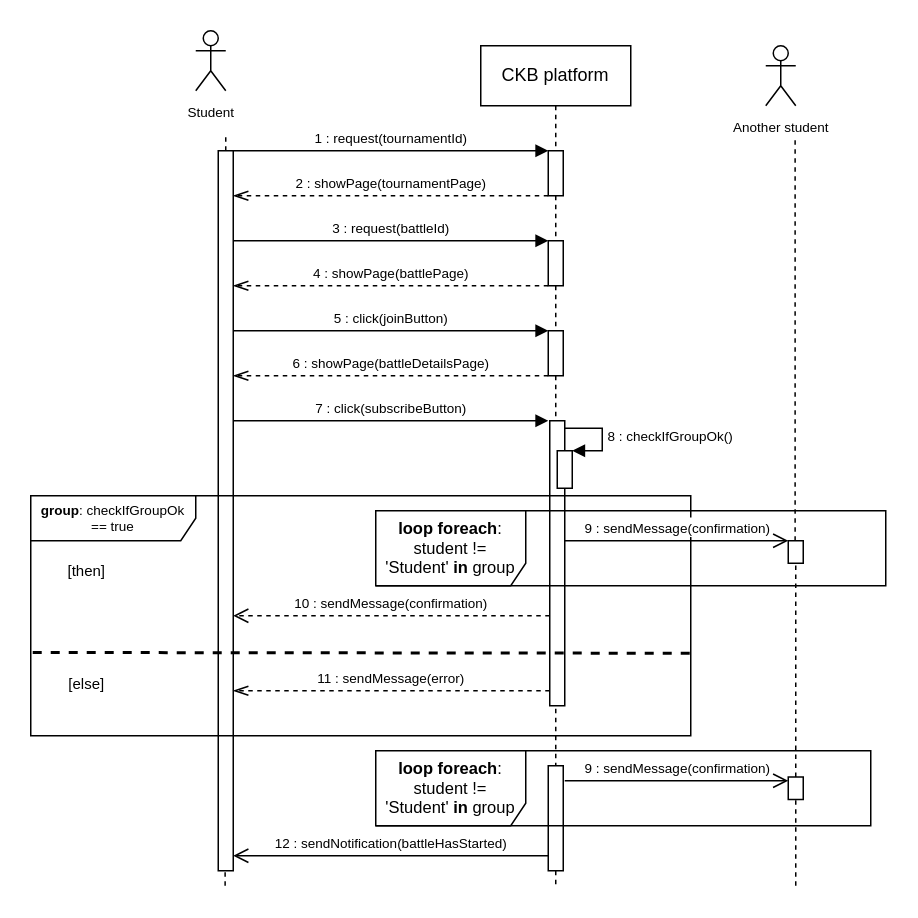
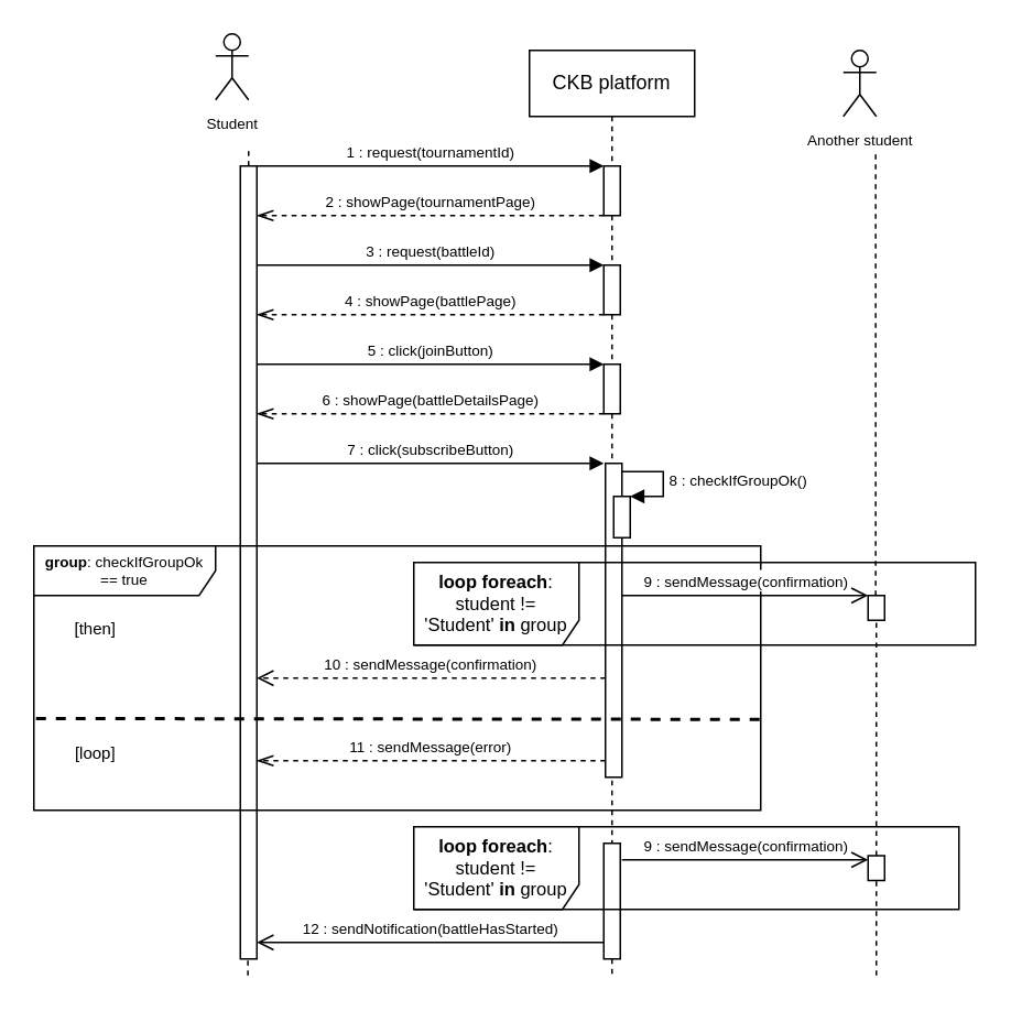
  <mxCell id="0" />
  <mxCell id="1" parent="0" />
  <mxCell id="2" value="CKB platform" style="shape=umlLifeline;perimeter=lifelinePerimeter;whiteSpace=wrap;html=1;container=0;dropTarget=0;collapsible=0;recursiveResize=0;outlineConnect=0;portConstraint=eastwest;newEdgeStyle={&quot;edgeStyle&quot;:&quot;elbowEdgeStyle&quot;,&quot;elbow&quot;:&quot;vertical&quot;,&quot;curved&quot;:0,&quot;rounded&quot;:0};" vertex="1" parent="1"><mxGeometry x="320" y="30" width="100" height="560" as="geometry" /></mxCell>
  <mxCell id="3" value="" style="html=1;points=[];perimeter=orthogonalPerimeter;outlineConnect=0;targetShapes=umlLifeline;portConstraint=eastwest;newEdgeStyle={&quot;edgeStyle&quot;:&quot;elbowEdgeStyle&quot;,&quot;elbow&quot;:&quot;vertical&quot;,&quot;curved&quot;:0,&quot;rounded&quot;:0};" vertex="1" parent="2"><mxGeometry x="45" y="70" width="10" height="30" as="geometry" /></mxCell>
  <mxCell id="4" value="" style="html=1;points=[];perimeter=orthogonalPerimeter;outlineConnect=0;targetShapes=umlLifeline;portConstraint=eastwest;newEdgeStyle={&quot;edgeStyle&quot;:&quot;elbowEdgeStyle&quot;,&quot;elbow&quot;:&quot;vertical&quot;,&quot;curved&quot;:0,&quot;rounded&quot;:0};" vertex="1" parent="2"><mxGeometry x="45" y="130" width="10" height="30" as="geometry" /></mxCell>
  <mxCell id="5" value="" style="html=1;points=[];perimeter=orthogonalPerimeter;outlineConnect=0;targetShapes=umlLifeline;portConstraint=eastwest;newEdgeStyle={&quot;edgeStyle&quot;:&quot;elbowEdgeStyle&quot;,&quot;elbow&quot;:&quot;vertical&quot;,&quot;curved&quot;:0,&quot;rounded&quot;:0};" vertex="1" parent="2"><mxGeometry x="45" y="190" width="10" height="30" as="geometry" /></mxCell>
  <mxCell id="6" value="" style="html=1;points=[];perimeter=orthogonalPerimeter;outlineConnect=0;targetShapes=umlLifeline;portConstraint=eastwest;newEdgeStyle={&quot;edgeStyle&quot;:&quot;elbowEdgeStyle&quot;,&quot;elbow&quot;:&quot;vertical&quot;,&quot;curved&quot;:0,&quot;rounded&quot;:0};" vertex="1" parent="2"><mxGeometry x="46" y="250" width="10" height="190" as="geometry" /></mxCell>
  <mxCell id="7" value="" style="html=1;points=[[0,0,0,0,5],[0,1,0,0,-5],[1,0,0,0,5],[1,1,0,0,-5]];perimeter=orthogonalPerimeter;outlineConnect=0;targetShapes=umlLifeline;portConstraint=eastwest;newEdgeStyle={&quot;curved&quot;:0,&quot;rounded&quot;:0};" vertex="1" parent="2"><mxGeometry x="51" y="270" width="10" height="25" as="geometry" /></mxCell>
  <mxCell id="8" value="&lt;font style=&quot;font-size: 9px;&quot;&gt;8 : checkIfGroupOk()&lt;/font&gt;" style="html=1;align=left;spacingLeft=2;endArrow=block;rounded=0;edgeStyle=orthogonalEdgeStyle;curved=0;rounded=0;" edge="1" parent="2" target="7"><mxGeometry relative="1" as="geometry"><mxPoint x="56" y="255" as="sourcePoint" /><Array as="points"><mxPoint x="81" y="255" /><mxPoint x="81" y="270" /></Array></mxGeometry></mxCell>
  <mxCell id="9" value="" style="html=1;points=[];perimeter=orthogonalPerimeter;outlineConnect=0;targetShapes=umlLifeline;portConstraint=eastwest;newEdgeStyle={&quot;edgeStyle&quot;:&quot;elbowEdgeStyle&quot;,&quot;elbow&quot;:&quot;vertical&quot;,&quot;curved&quot;:0,&quot;rounded&quot;:0};" vertex="1" parent="2"><mxGeometry x="45" y="480" width="10" height="70" as="geometry" /></mxCell>
  <mxCell id="10" value="&lt;font style=&quot;font-size: 9px;&quot;&gt;Student&lt;/font&gt;" style="shape=umlActor;verticalLabelPosition=bottom;verticalAlign=top;html=1;outlineConnect=0;" vertex="1" parent="1"><mxGeometry x="130" y="20" width="20" height="40" as="geometry" /></mxCell>
  <mxCell id="11" value="" style="endArrow=none;dashed=1;html=1;rounded=0;" edge="1" parent="1" source="12"><mxGeometry width="50" height="50" relative="1" as="geometry"><mxPoint x="150" y="340" as="sourcePoint" /><mxPoint x="150" y="90" as="targetPoint" /></mxGeometry></mxCell>
  <mxCell id="12" value="" style="html=1;points=[];perimeter=orthogonalPerimeter;outlineConnect=0;targetShapes=umlLifeline;portConstraint=eastwest;newEdgeStyle={&quot;edgeStyle&quot;:&quot;elbowEdgeStyle&quot;,&quot;elbow&quot;:&quot;vertical&quot;,&quot;curved&quot;:0,&quot;rounded&quot;:0};" vertex="1" parent="1"><mxGeometry x="145" y="100" width="10" height="480" as="geometry" /></mxCell>
  <mxCell id="13" value="&lt;font style=&quot;font-size: 9px;&quot;&gt;1 : request(tournamentId)&lt;/font&gt;" style="html=1;verticalAlign=bottom;endArrow=block;edgeStyle=elbowEdgeStyle;elbow=horizontal;curved=0;rounded=0;" edge="1" parent="1" source="12" target="3"><mxGeometry relative="1" as="geometry"><mxPoint x="190" y="100" as="sourcePoint" /><Array as="points"><mxPoint x="270" y="100" /></Array><mxPoint x="355" y="100" as="targetPoint" /></mxGeometry></mxCell>
  <mxCell id="14" value="&lt;font style=&quot;font-size: 9px;&quot;&gt;2 : showPage(tournamentPage)&lt;/font&gt;" style="html=1;verticalAlign=bottom;endArrow=openThin;dashed=1;endSize=8;edgeStyle=elbowEdgeStyle;elbow=vertical;curved=0;rounded=0;endFill=0;" edge="1" parent="1" source="3" target="12"><mxGeometry relative="1" as="geometry"><mxPoint x="190" y="130" as="targetPoint" /><Array as="points"><mxPoint x="245" y="130" /></Array><mxPoint x="320" y="130" as="sourcePoint" /></mxGeometry></mxCell>
  <mxCell id="15" value="&lt;font style=&quot;font-size: 9px;&quot;&gt;3&amp;nbsp;: request(battleId)&lt;/font&gt;" style="html=1;verticalAlign=bottom;endArrow=block;edgeStyle=elbowEdgeStyle;elbow=vertical;curved=0;rounded=0;" edge="1" parent="1" source="12" target="4"><mxGeometry relative="1" as="geometry"><mxPoint x="160" y="180" as="sourcePoint" /><Array as="points"><mxPoint x="270" y="160" /></Array><mxPoint x="330" y="190" as="targetPoint" /></mxGeometry></mxCell>
  <mxCell id="16" value="&lt;font style=&quot;font-size: 9px;&quot;&gt;4 : showPage(battlePage)&lt;/font&gt;" style="html=1;verticalAlign=bottom;endArrow=openThin;dashed=1;endSize=8;edgeStyle=elbowEdgeStyle;elbow=vertical;curved=0;rounded=0;endFill=0;" edge="1" parent="1" source="4" target="12"><mxGeometry relative="1" as="geometry"><mxPoint x="155" y="220" as="targetPoint" /><Array as="points"><mxPoint x="360" y="190" /></Array><mxPoint x="365" y="220" as="sourcePoint" /></mxGeometry></mxCell>
  <mxCell id="17" value="&lt;p style=&quot;line-height: 120%; font-size: 9px;&quot;&gt;&lt;font style=&quot;font-size: 9px;&quot;&gt;&lt;b&gt;group&lt;/b&gt;: checkIfGroupOk == true&lt;/font&gt;&lt;/p&gt;" style="shape=umlFrame;whiteSpace=wrap;html=1;pointerEvents=0;width=110;height=30;verticalAlign=middle;horizontal=1;labelPosition=center;verticalLabelPosition=middle;align=center;" vertex="1" parent="1"><mxGeometry x="20" y="330" width="440" height="160" as="geometry" /></mxCell>
  <mxCell id="18" value="" style="endArrow=none;dashed=1;html=1;rounded=0;strokeWidth=2;exitX=0.003;exitY=0.653;exitDx=0;exitDy=0;exitPerimeter=0;" edge="1" parent="1" source="17"><mxGeometry width="50" height="50" relative="1" as="geometry"><mxPoint x="30" y="435" as="sourcePoint" /><mxPoint x="460" y="435" as="targetPoint" /></mxGeometry></mxCell>
  <mxCell id="19" value="&lt;font style=&quot;font-size: 9px;&quot;&gt;5 : click(joinButton)&lt;/font&gt;" style="html=1;verticalAlign=bottom;endArrow=block;edgeStyle=elbowEdgeStyle;elbow=horizontal;curved=0;rounded=0;" edge="1" parent="1"><mxGeometry relative="1" as="geometry"><mxPoint x="155" y="220" as="sourcePoint" /><Array as="points"><mxPoint x="270" y="220" /></Array><mxPoint x="365" y="220" as="targetPoint" /><mxPoint as="offset" /></mxGeometry></mxCell>
  <mxCell id="20" value="&lt;font style=&quot;font-size: 9px;&quot;&gt;6 : showPage(battleDetailsPage)&lt;/font&gt;" style="html=1;verticalAlign=bottom;endArrow=openThin;dashed=1;endSize=8;edgeStyle=elbowEdgeStyle;elbow=vertical;curved=0;rounded=0;endFill=0;" edge="1" parent="1" source="5" target="12"><mxGeometry relative="1" as="geometry"><mxPoint x="160" y="250" as="targetPoint" /><Array as="points"><mxPoint x="260" y="250" /></Array><mxPoint x="370" y="250" as="sourcePoint" /></mxGeometry></mxCell>
  <mxCell id="21" value="&lt;font style=&quot;font-size: 9px;&quot;&gt;7 : click(subscribeButton)&lt;/font&gt;" style="html=1;verticalAlign=bottom;endArrow=block;edgeStyle=elbowEdgeStyle;elbow=horizontal;curved=0;rounded=0;" edge="1" parent="1"><mxGeometry relative="1" as="geometry"><mxPoint x="155" y="280" as="sourcePoint" /><Array as="points"><mxPoint x="270" y="280" /></Array><mxPoint x="365" y="280" as="targetPoint" /></mxGeometry></mxCell>
  <mxCell id="22" value="&lt;font style=&quot;font-size: 9px;&quot;&gt;9 : sendMessage(confirmation)&lt;/font&gt;" style="html=1;verticalAlign=bottom;endArrow=open;endSize=8;edgeStyle=elbowEdgeStyle;elbow=vertical;curved=0;rounded=0;endFill=0;" edge="1" parent="1" target="30"><mxGeometry relative="1" as="geometry"><mxPoint x="355" y="360" as="targetPoint" /><Array as="points"><mxPoint x="470" y="360" /></Array><mxPoint x="376" y="360" as="sourcePoint" /></mxGeometry></mxCell>
  <mxCell id="23" value="&lt;p style=&quot;line-height: 120%; font-size: 11px;&quot;&gt;&lt;b style=&quot;border-color: var(--border-color);&quot;&gt;loop foreach&lt;/b&gt;: student != 'Student'&amp;nbsp;&lt;b style=&quot;border-color: var(--border-color);&quot;&gt;in&amp;nbsp;&lt;/b&gt;&lt;span style=&quot;&quot;&gt;group&lt;/span&gt;&lt;br&gt;&lt;/p&gt;" style="shape=umlFrame;whiteSpace=wrap;html=1;pointerEvents=0;width=100;height=50;verticalAlign=middle;horizontal=1;labelPosition=center;verticalLabelPosition=middle;align=center;" vertex="1" parent="1"><mxGeometry x="250" y="340" width="340" height="50" as="geometry" /></mxCell>
  <mxCell id="24" value="&lt;font style=&quot;font-size: 9px;&quot;&gt;11 : sendMessage(error)&lt;/font&gt;" style="html=1;verticalAlign=bottom;endArrow=openThin;dashed=1;endSize=8;edgeStyle=elbowEdgeStyle;elbow=vertical;curved=0;rounded=0;endFill=0;" edge="1" parent="1"><mxGeometry relative="1" as="geometry"><mxPoint x="155" y="460" as="targetPoint" /><Array as="points"><mxPoint x="270" y="460" /></Array><mxPoint x="366" y="460" as="sourcePoint" /></mxGeometry></mxCell>
  <mxCell id="25" value="&lt;p style=&quot;line-height: 120%; font-size: 11px;&quot;&gt;&lt;b style=&quot;border-color: var(--border-color);&quot;&gt;loop foreach&lt;/b&gt;: student != 'Student'&amp;nbsp;&lt;b style=&quot;border-color: var(--border-color);&quot;&gt;in&amp;nbsp;&lt;/b&gt;&lt;span style=&quot;&quot;&gt;group&lt;/span&gt;&lt;br&gt;&lt;/p&gt;" style="shape=umlFrame;whiteSpace=wrap;html=1;pointerEvents=0;width=100;height=50;verticalAlign=middle;horizontal=1;labelPosition=center;verticalLabelPosition=middle;align=center;" vertex="1" parent="1"><mxGeometry x="250" y="500" width="330" height="50" as="geometry" /></mxCell>
  <mxCell id="26" value="" style="endArrow=none;dashed=1;html=1;rounded=0;" edge="1" parent="1"><mxGeometry width="50" height="50" relative="1" as="geometry"><mxPoint x="149.58" y="590" as="sourcePoint" /><mxPoint x="149.58" y="580" as="targetPoint" /></mxGeometry></mxCell>
  <mxCell id="27" value="&lt;font style=&quot;font-size: 9px;&quot;&gt;Another student&lt;/font&gt;" style="shape=umlActor;verticalLabelPosition=bottom;verticalAlign=top;html=1;outlineConnect=0;" vertex="1" parent="1"><mxGeometry x="510" y="30" width="20" height="40" as="geometry" /></mxCell>
  <mxCell id="28" value="" style="endArrow=none;dashed=1;html=1;rounded=0;" edge="1" parent="1" source="30"><mxGeometry width="50" height="50" relative="1" as="geometry"><mxPoint x="529.58" y="450" as="sourcePoint" /><mxPoint x="529.58" y="90" as="targetPoint" /></mxGeometry></mxCell>
  <mxCell id="29" value="" style="endArrow=none;dashed=1;html=1;rounded=0;" edge="1" parent="1" source="34" target="30"><mxGeometry width="50" height="50" relative="1" as="geometry"><mxPoint x="530" y="570" as="sourcePoint" /><mxPoint x="529.58" y="90" as="targetPoint" /></mxGeometry></mxCell>
  <mxCell id="30" value="" style="html=1;points=[];perimeter=orthogonalPerimeter;outlineConnect=0;targetShapes=umlLifeline;portConstraint=eastwest;newEdgeStyle={&quot;edgeStyle&quot;:&quot;elbowEdgeStyle&quot;,&quot;elbow&quot;:&quot;vertical&quot;,&quot;curved&quot;:0,&quot;rounded&quot;:0};" vertex="1" parent="1"><mxGeometry x="525" y="360" width="10" height="15" as="geometry" /></mxCell>
  <mxCell id="31" value="&lt;font style=&quot;font-size: 9px;&quot;&gt;10 : sendMessage(confirmation)&lt;/font&gt;" style="html=1;verticalAlign=bottom;endArrow=open;endSize=8;edgeStyle=elbowEdgeStyle;elbow=vertical;curved=0;rounded=0;endFill=0;dashed=1;" edge="1" parent="1" source="6" target="12"><mxGeometry relative="1" as="geometry"><mxPoint x="349" y="409.58" as="targetPoint" /><Array as="points"><mxPoint x="300" y="410" /></Array><mxPoint x="200" y="409.58" as="sourcePoint" /></mxGeometry></mxCell>
  <mxCell id="32" value="&lt;font style=&quot;font-size: 9px;&quot;&gt;9 : sendMessage(confirmation)&lt;/font&gt;" style="html=1;verticalAlign=bottom;endArrow=open;endSize=8;edgeStyle=elbowEdgeStyle;elbow=vertical;curved=0;rounded=0;endFill=0;" edge="1" parent="1"><mxGeometry relative="1" as="geometry"><mxPoint x="525" y="520" as="targetPoint" /><Array as="points"><mxPoint x="470" y="520" /></Array><mxPoint x="376" y="520" as="sourcePoint" /></mxGeometry></mxCell>
  <mxCell id="33" value="" style="endArrow=none;dashed=1;html=1;rounded=0;" edge="1" parent="1" target="34"><mxGeometry width="50" height="50" relative="1" as="geometry"><mxPoint x="530" y="590" as="sourcePoint" /><mxPoint x="530" y="375" as="targetPoint" /></mxGeometry></mxCell>
  <mxCell id="34" value="" style="html=1;points=[];perimeter=orthogonalPerimeter;outlineConnect=0;targetShapes=umlLifeline;portConstraint=eastwest;newEdgeStyle={&quot;edgeStyle&quot;:&quot;elbowEdgeStyle&quot;,&quot;elbow&quot;:&quot;vertical&quot;,&quot;curved&quot;:0,&quot;rounded&quot;:0};" vertex="1" parent="1"><mxGeometry x="525" y="517.5" width="10" height="15" as="geometry" /></mxCell>
  <mxCell id="35" value="&lt;font style=&quot;font-size: 9px;&quot;&gt;12 : sendNotification(battleHasStarted)&lt;/font&gt;" style="html=1;verticalAlign=bottom;endArrow=open;endSize=8;edgeStyle=elbowEdgeStyle;elbow=vertical;curved=0;rounded=0;endFill=0;" edge="1" parent="1" source="9" target="12"><mxGeometry relative="1" as="geometry"><mxPoint x="154" y="520" as="targetPoint" /><Array as="points"><mxPoint x="270" y="570" /></Array><mxPoint x="364" y="520" as="sourcePoint" /></mxGeometry></mxCell>
  <mxCell id="36" value="[then]" style="text;html=1;strokeColor=none;fillColor=none;align=center;verticalAlign=middle;whiteSpace=wrap;rounded=0;fontSize=10;" vertex="1" parent="1"><mxGeometry x="40" y="375" width="35" height="10" as="geometry" /></mxCell>
- <mxCell id="37" value="[else]" style="text;html=1;strokeColor=none;fillColor=none;align=center;verticalAlign=middle;whiteSpace=wrap;rounded=0;fontSize=10;" vertex="1" parent="1"><mxGeometry x="40" y="450" width="35" height="10" as="geometry" /></mxCell>
+ <mxCell id="37" value="[loop]" style="text;html=1;strokeColor=none;fillColor=none;align=center;verticalAlign=middle;whiteSpace=wrap;rounded=0;fontSize=10;" vertex="1" parent="1"><mxGeometry x="40" y="450" width="35" height="10" as="geometry" /></mxCell>
